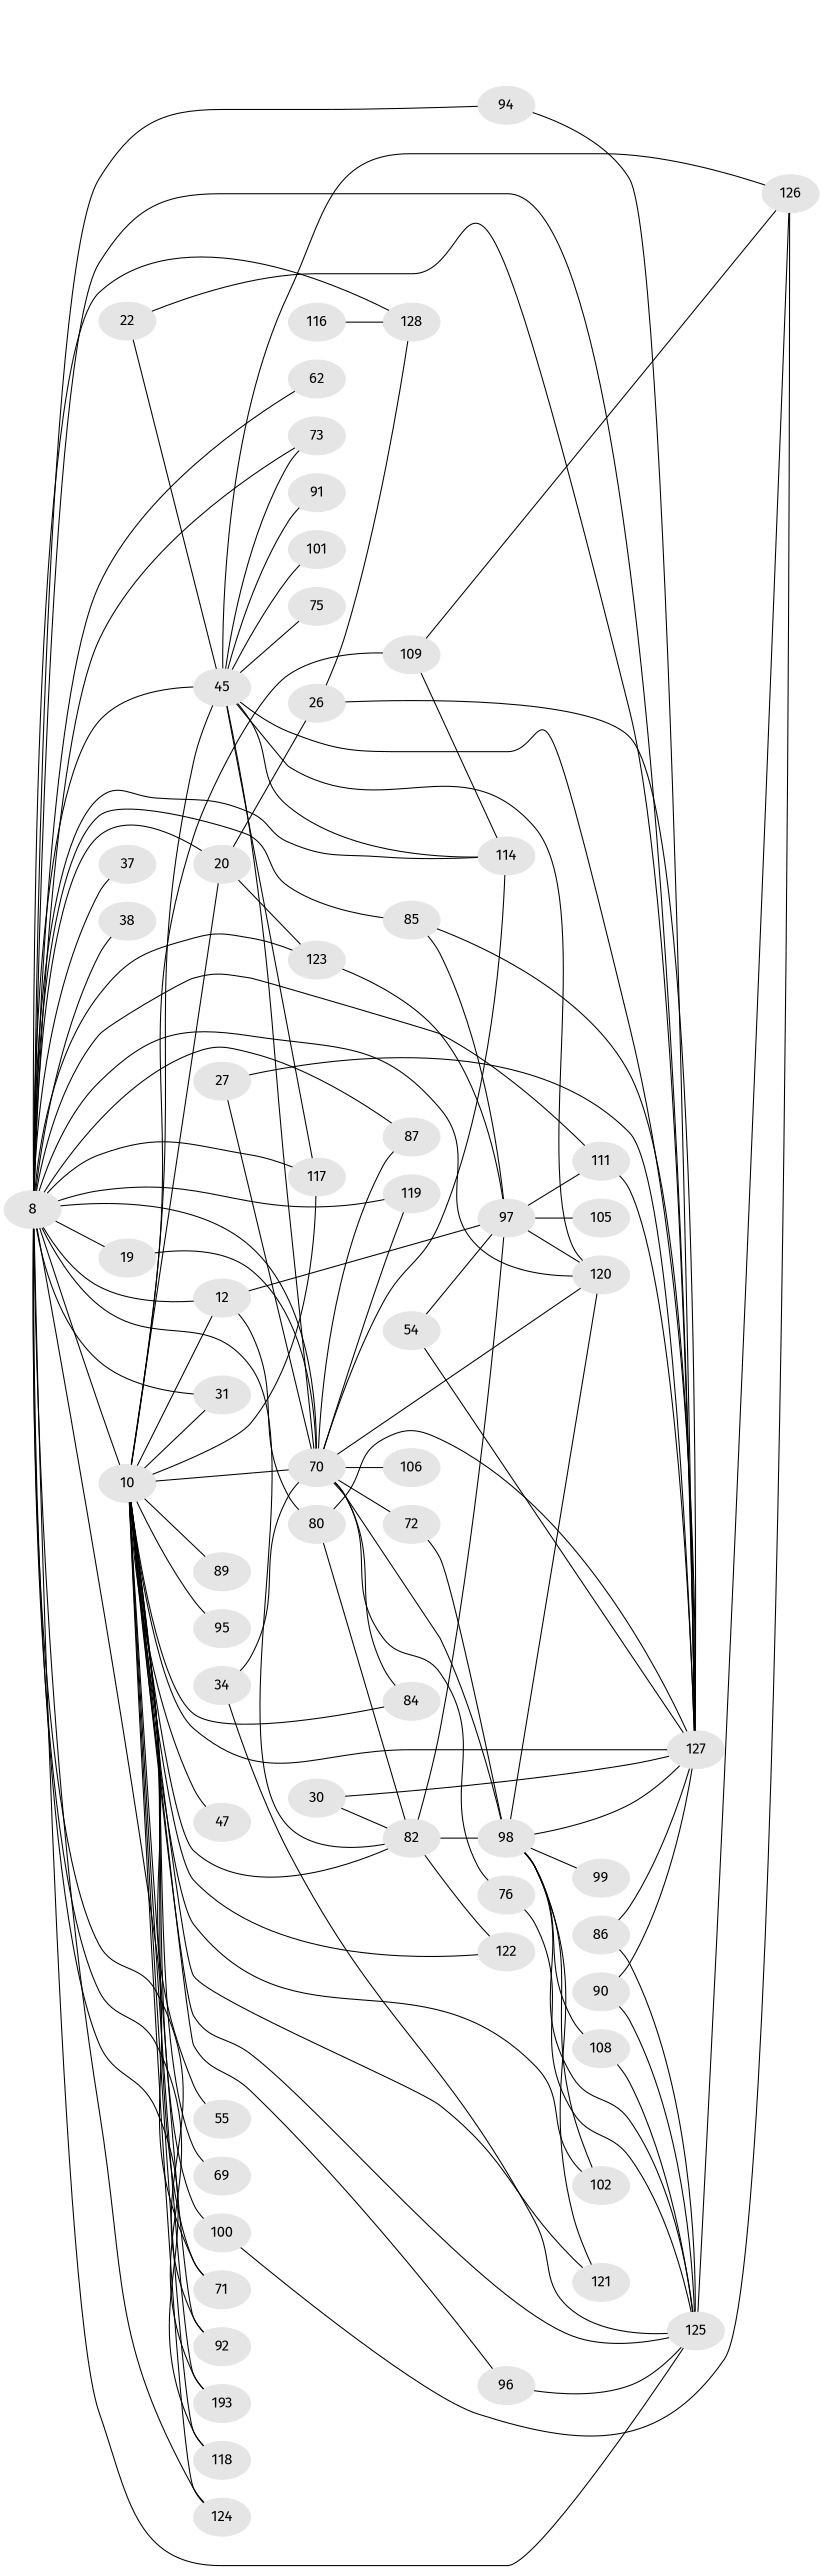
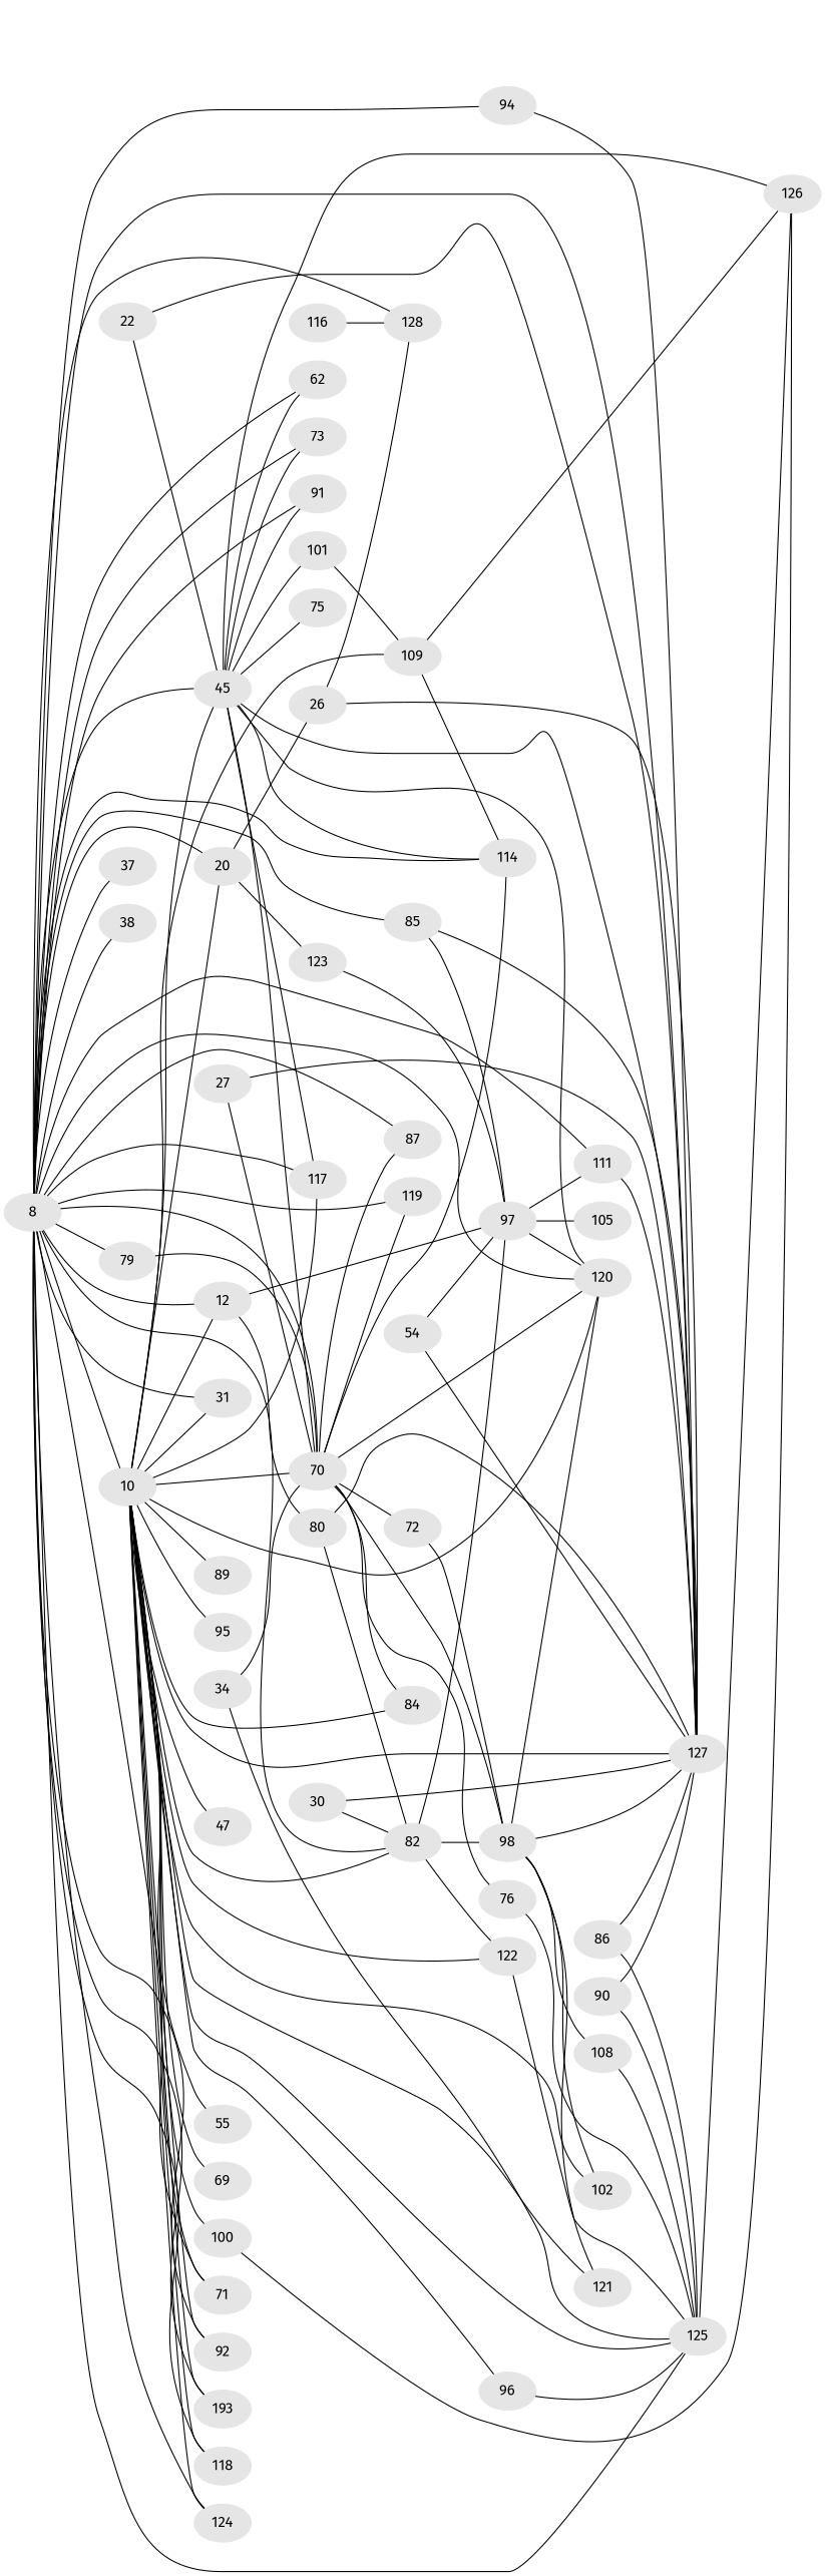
  graph {
    fontname="Fira Sans"
    rankdir=LR
    node [color=gray90 fontname="Fira Sans" style=filled]
    edge [fontname="Fira Sans"]
    8 [super="+7"]
    10 [super="+6+5"]
    12
-   19
+   19 [label=79]
    20 [super="+13"]
    31
    37
    38
    45 [super="+2"]
    62
    70 [super="+32"]
    71
    73
    82 [super="+15+24"]
    85 [super="+52"]
    87
    91
    92
    94
    111 [super="+110"]
    n21 [label=193]
    114 [super="+17"]
    117 [super="+107+60+88"]
    118
    119 [super="+65"]
    120 [super="+66+68+79+81+63"]
    124
    125 [super="+35+112+61+77+46"]
    127 [super="+33+56+104+53"]
    128 [super="+59"]
    47
    55
    69
    84
    89
    95
    96
    100
    102
    109 [super="+36"]
    121
    122
    80 [super="+42"]
    97 [super="+18+25"]
    26
    123
    75
    101
    126 [super="+115+83"]
    72 [super="+50"]
    76
    98 [super="+40+29+57+93"]
-   106
    105
    22
    27
    30
    34
    54
-   99
    108
    86
    90
    116
    8 -- 10 [weight=8]
    8 -- 12
    8 -- 19
    8 -- 20 [weight=2]
    8 -- 31
    8 -- 37 [weight=2]
    8 -- 38
    8 -- 45 [weight=4]
    8 -- 62
    8 -- 70 [weight=5]
    8 -- 71
    8 -- 73
    8 -- 82 [weight=3]
    8 -- 85
    8 -- 87
-   8 -- 123
+   8 -- 91
    8 -- 92
    8 -- 94
    8 -- 111
    8 -- n21
    8 -- 114
    8 -- 117
    8 -- 118
    8 -- 119 [weight=2]
    8 -- 120
    8 -- 124
    8 -- 125 [weight=5]
    8 -- 127 [weight=3]
    8 -- 128 [weight=2]
    10 -- 12
    10 -- 20
    10 -- 31
    10 -- 45 [weight=9]
    10 -- 70 [weight=9]
    10 -- 71
    10 -- 82
    10 -- 92
    10 -- n21
    10 -- 117 [weight=3]
    10 -- 118
+   10 -- 120
    10 -- 124
    10 -- 125
    10 -- 127 [weight=9]
    10 -- 47 [weight=2]
    10 -- 55 [weight=2]
    10 -- 69 [weight=2]
    10 -- 84
    10 -- 89 [weight=2]
    10 -- 95 [weight=2]
    10 -- 96
    10 -- 100 [weight=2]
    10 -- 102
    10 -- 109 [weight=3]
    10 -- 121
    10 -- 122
    12 -- 80
    12 -- 97 [weight=2]
    19 -- 70
    20 -- 26
    20 -- 123
+   45 -- 62
    45 -- 70 [weight=5]
    45 -- 73
    45 -- 91
    45 -- 114
    45 -- 117
    45 -- 120 [weight=3]
    45 -- 127 [weight=2]
    45 -- 75
    45 -- 101
    45 -- 126 [weight=3]
    70 -- 87
    70 -- 114
    70 -- 119
    70 -- 120
    70 -- 84
    70 -- 72 [weight=2]
    70 -- 76
    70 -- 98
-   70 -- 106 [weight=2]
    82 -- 122
    82 -- 97 [weight=2]
    82 -- 98 [weight=4]
    85 -- 127
    85 -- 97
    94 -- 127
    111 -- 127
    125 -- 126
    96 -- 125
    100 -- 126
    109 -- 114
    109 -- 126
    80 -- 82
    80 -- 127
    97 -- 111
    97 -- 120
    97 -- 105 [weight=2]
    26 -- 127
    26 -- 128
    123 -- 97
+   101 -- 109
    72 -- 98
    76 -- 125
    98 -- 120 [weight=2]
-   98 -- 125
+   122 -- 125
    98 -- 127 [weight=3]
    98 -- 102
    98 -- 121
-   98 -- 99
    98 -- 108
    22 -- 45
    22 -- 127
    27 -- 70
    27 -- 127
    30 -- 82
    30 -- 127
    34 -- 70 [weight=2]
    34 -- 125
    54 -- 127
    54 -- 97
    108 -- 125
    86 -- 125
    86 -- 127
    90 -- 125
    90 -- 127
    116 -- 128
  }
